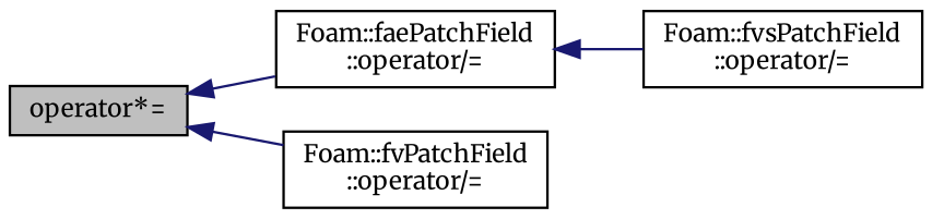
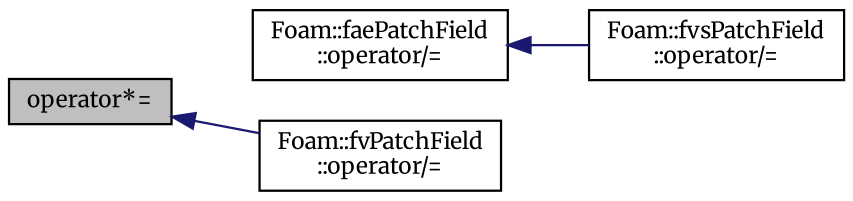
  digraph {
    fontname=Merriweather
    rankdir=LR
    node [color=black fontname=Merriweather fontsize=10 shape=record]
    edge [color=midnightblue dir=back fontname=Merriweather fontsize=10 labelfontname=Helvetica labelfontsize=10 style=solid]
    n1 [fillcolor=grey75 fontcolor=black height=0.2 label="operator*=" style=filled width=0.4]
    n2 [height=0.2 label="Foam::faePatchField\l::operator/=" width=0.4]
    n3 [height=0.2 label="Foam::fvPatchField\l::operator/=" width=0.4]
    n4 [height=0.2 label="Foam::fvsPatchField\l::operator/=" width=0.4]
-   n1 -> n2
    n1 -> n3
    n2 -> n4
  }
